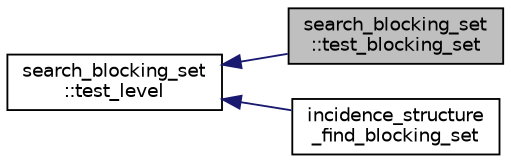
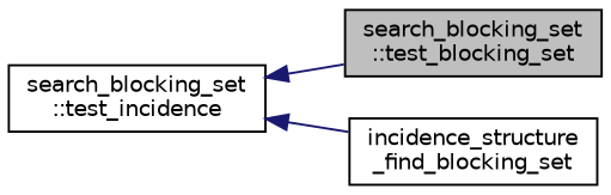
  digraph {
    rankdir=LR
    node [color=black fillcolor=white fontname=Helvetica fontsize=10 shape=record style=filled]
    edge [color=midnightblue dir=back fontname=Helvetica fontsize=10 labelfontname=Helvetica labelfontsize=10 style=solid]
    n1 [fillcolor=grey75 fontcolor=black height=0.2 label="search_blocking_set\l::test_blocking_set" width=0.4]
-   n2 [height=0.2 label="search_blocking_set\l::test_level" width=0.4]
+   n2 [height=0.2 label="search_blocking_set\l::test_incidence" width=0.4]
    n3 [height=0.2 label="incidence_structure\l_find_blocking_set" width=0.4]
    n2 -> n1
    n2 -> n3
  }
